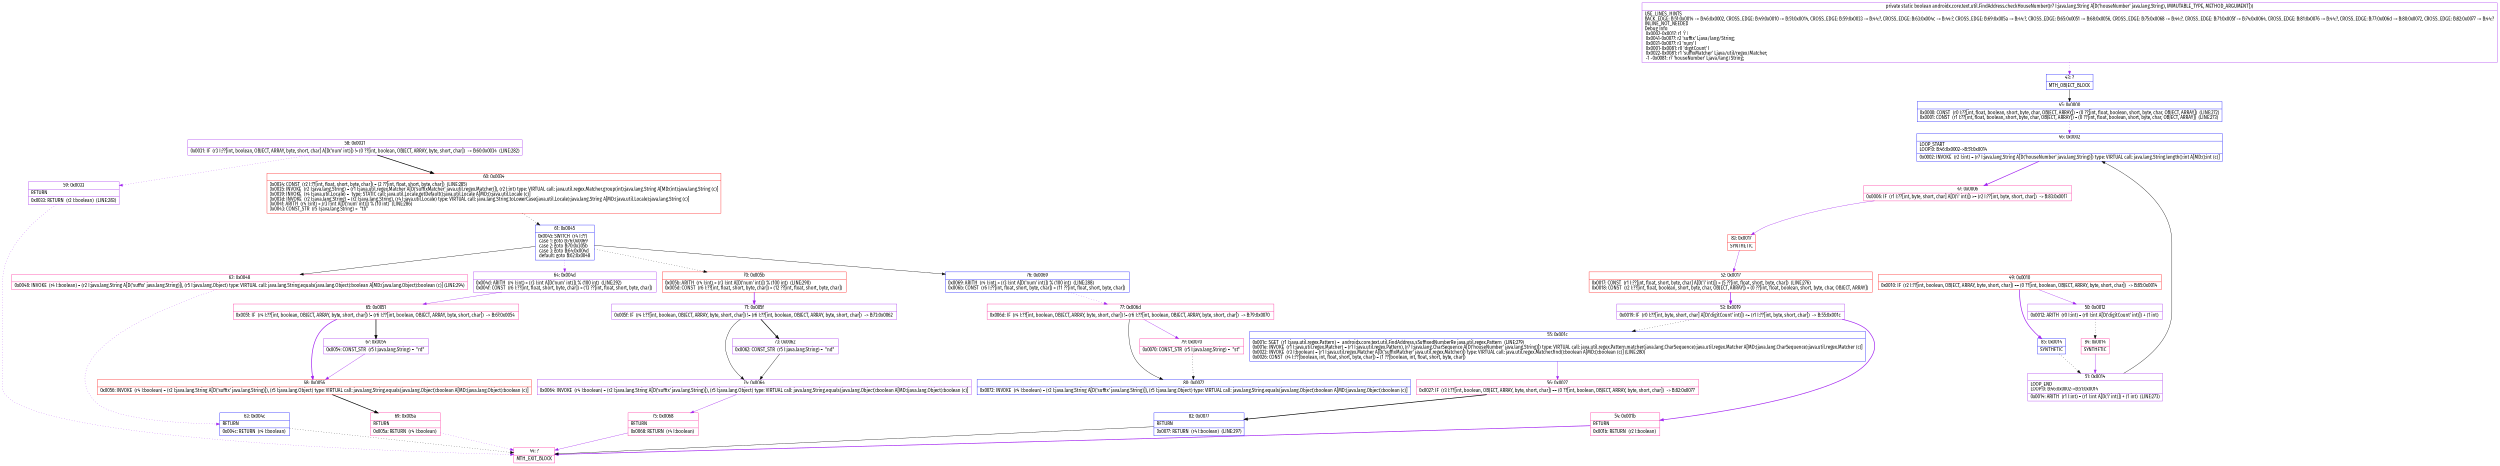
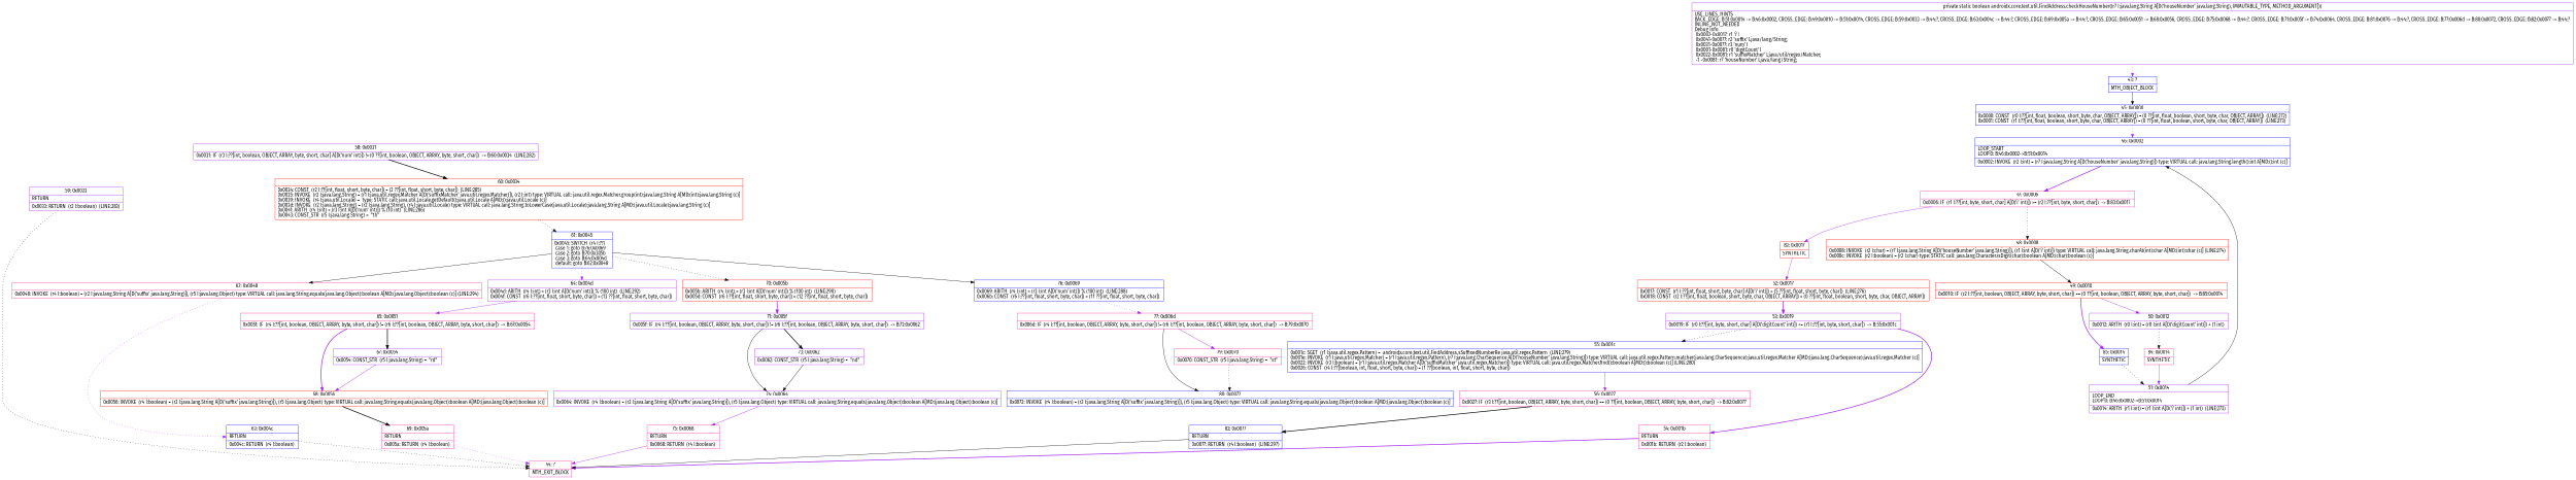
  digraph {
    fontname="Fira Sans"
    node [color=deeppink fontname="Fira Sans" shape=record]
    edge [color=purple fontname="Fira Sans" style=solid]
    n1 [color=blue label="{43\:\ ?|MTH_OBJECT_BLOCK\l}"]
    n2 [color=blue label="{45\:\ 0x0000|0x0000: CONST  (r0 I:??[int, float, boolean, short, byte, char, OBJECT, ARRAY]) = (0 ??[int, float, boolean, short, byte, char, OBJECT, ARRAY])  (LINE:272)\l0x0001: CONST  (r1 I:??[int, float, boolean, short, byte, char, OBJECT, ARRAY]) = (0 ??[int, float, boolean, short, byte, char, OBJECT, ARRAY])  (LINE:273)\l}"]
    n3 [color=blue label="{46\:\ 0x0002|LOOP_START\lLOOP:0: B:46:0x0002\-\>B:51:0x0014\l|0x0002: INVOKE  (r2 I:int) = (r7 I:java.lang.String A[D('houseNumber' java.lang.String)]) type: VIRTUAL call: java.lang.String.length():int A[MD:():int (c)]\l}"]
    n4 [label="{47\:\ 0x0006|0x0006: IF  (r1 I:??[int, byte, short, char] A[D('i' int)]) \>= (r2 I:??[int, byte, short, char])  \-\> B:83:0x0017 \l}"]
+   n5 [color=red label="{48\:\ 0x0008|0x0008: INVOKE  (r2 I:char) = (r7 I:java.lang.String A[D('houseNumber' java.lang.String)]), (r1 I:int A[D('i' int)]) type: VIRTUAL call: java.lang.String.charAt(int):char A[MD:(int):char (c)] (LINE:274)\l0x000c: INVOKE  (r2 I:boolean) = (r2 I:char) type: STATIC call: java.lang.Character.isDigit(char):boolean A[MD:(char):boolean (c)]\l}"]
    n6 [color=red label="{83\:\ 0x0017|SYNTHETIC\l}"]
    n7 [color=red label="{49\:\ 0x0010|0x0010: IF  (r2 I:??[int, boolean, OBJECT, ARRAY, byte, short, char]) == (0 ??[int, boolean, OBJECT, ARRAY, byte, short, char])  \-\> B:85:0x0014 \l}"]
    n8 [color=red label="{52\:\ 0x0017|0x0017: CONST  (r1 I:??[int, float, short, byte, char] A[D('i' int)]) = (5 ??[int, float, short, byte, char])  (LINE:276)\l0x0018: CONST  (r2 I:??[int, float, boolean, short, byte, char, OBJECT, ARRAY]) = (0 ??[int, float, boolean, short, byte, char, OBJECT, ARRAY]) \l}"]
    n9 [color=purple label="{50\:\ 0x0012|0x0012: ARITH  (r0 I:int) = (r0 I:int A[D('digitCount' int)]) + (1 int) \l}"]
    n10 [color=blue label="{85\:\ 0x0014|SYNTHETIC\l}"]
    n11 [label="{84\:\ 0x0014|SYNTHETIC\l}"]
    n12 [color=purple label="{51\:\ 0x0014|LOOP_END\lLOOP:0: B:46:0x0002\-\>B:51:0x0014\l|0x0014: ARITH  (r1 I:int) = (r1 I:int A[D('i' int)]) + (1 int)  (LINE:273)\l}"]
    n13 [color=purple label="{53\:\ 0x0019|0x0019: IF  (r0 I:??[int, byte, short, char] A[D('digitCount' int)]) \<= (r1 I:??[int, byte, short, char])  \-\> B:55:0x001c \l}"]
    n14 [label="{54\:\ 0x001b|RETURN\l|0x001b: RETURN  (r2 I:boolean) \l}"]
    n15 [color=blue label="{55\:\ 0x001c|0x001c: SGET  (r1 I:java.util.regex.Pattern) =  androidx.core.text.util.FindAddress.sSuffixedNumberRe java.util.regex.Pattern  (LINE:279)\l0x001e: INVOKE  (r1 I:java.util.regex.Matcher) = (r1 I:java.util.regex.Pattern), (r7 I:java.lang.CharSequence A[D('houseNumber' java.lang.String)]) type: VIRTUAL call: java.util.regex.Pattern.matcher(java.lang.CharSequence):java.util.regex.Matcher A[MD:(java.lang.CharSequence):java.util.regex.Matcher (c)]\l0x0022: INVOKE  (r3 I:boolean) = (r1 I:java.util.regex.Matcher A[D('suffixMatcher' java.util.regex.Matcher)]) type: VIRTUAL call: java.util.regex.Matcher.find():boolean A[MD:():boolean (c)] (LINE:280)\l0x0026: CONST  (r4 I:??[boolean, int, float, short, byte, char]) = (1 ??[boolean, int, float, short, byte, char]) \l}"]
    n16 [label="{44\:\ ?|MTH_EXIT_BLOCK\l}"]
    n17 [label="{56\:\ 0x0027|0x0027: IF  (r3 I:??[int, boolean, OBJECT, ARRAY, byte, short, char]) == (0 ??[int, boolean, OBJECT, ARRAY, byte, short, char])  \-\> B:82:0x0077 \l}"]
    n18 [color=blue label="{82\:\ 0x0077|RETURN\l|0x0077: RETURN  (r4 I:boolean)  (LINE:297)\l}"]
    n19 [color=purple label="{58\:\ 0x0031|0x0031: IF  (r3 I:??[int, boolean, OBJECT, ARRAY, byte, short, char] A[D('num' int)]) != (0 ??[int, boolean, OBJECT, ARRAY, byte, short, char])  \-\> B:60:0x0034  (LINE:282)\l}"]
    n20 [color=purple label="{59\:\ 0x0033|RETURN\l|0x0033: RETURN  (r2 I:boolean)  (LINE:283)\l}"]
    n21 [color=red label="{60\:\ 0x0034|0x0034: CONST  (r2 I:??[int, float, short, byte, char]) = (2 ??[int, float, short, byte, char])  (LINE:285)\l0x0035: INVOKE  (r2 I:java.lang.String) = (r1 I:java.util.regex.Matcher A[D('suffixMatcher' java.util.regex.Matcher)]), (r2 I:int) type: VIRTUAL call: java.util.regex.Matcher.group(int):java.lang.String A[MD:(int):java.lang.String (c)]\l0x0039: INVOKE  (r4 I:java.util.Locale) =  type: STATIC call: java.util.Locale.getDefault():java.util.Locale A[MD:():java.util.Locale (c)]\l0x003d: INVOKE  (r2 I:java.lang.String) = (r2 I:java.lang.String), (r4 I:java.util.Locale) type: VIRTUAL call: java.lang.String.toLowerCase(java.util.Locale):java.lang.String A[MD:(java.util.Locale):java.lang.String (c)]\l0x0041: ARITH  (r4 I:int) = (r3 I:int A[D('num' int)]) % (10 int)  (LINE:286)\l0x0043: CONST_STR  (r5 I:java.lang.String) =  \"th\" \l}"]
    n22 [color=blue label="{61\:\ 0x0045|0x0045: SWITCH  (r4 I:??)\l case 1: goto B:76:0x0069\l case 2: goto B:70:0x305b\l case 3: goto B:64:0x004d\l default: goto B:62:0x0048 \l}"]
    n23 [label="{62\:\ 0x0048|0x0048: INVOKE  (r4 I:boolean) = (r2 I:java.lang.String A[D('suffix' java.lang.String)]), (r5 I:java.lang.Object) type: VIRTUAL call: java.lang.String.equals(java.lang.Object):boolean A[MD:(java.lang.Object):boolean (c)] (LINE:294)\l}"]
    n24 [color=purple label="{64\:\ 0x004d|0x004d: ARITH  (r4 I:int) = (r3 I:int A[D('num' int)]) % (100 int)  (LINE:292)\l0x004f: CONST  (r6 I:??[int, float, short, byte, char]) = (13 ??[int, float, short, byte, char]) \l}"]
    n25 [color=red label="{70\:\ 0x005b|0x005b: ARITH  (r4 I:int) = (r3 I:int A[D('num' int)]) % (100 int)  (LINE:290)\l0x005d: CONST  (r6 I:??[int, float, short, byte, char]) = (12 ??[int, float, short, byte, char]) \l}"]
    n26 [color=blue label="{76\:\ 0x0069|0x0069: ARITH  (r4 I:int) = (r3 I:int A[D('num' int)]) % (100 int)  (LINE:288)\l0x006b: CONST  (r6 I:??[int, float, short, byte, char]) = (11 ??[int, float, short, byte, char]) \l}"]
    n27 [color=blue label="{63\:\ 0x004c|RETURN\l|0x004c: RETURN  (r4 I:boolean) \l}"]
    n28 [label="{65\:\ 0x0051|0x0051: IF  (r4 I:??[int, boolean, OBJECT, ARRAY, byte, short, char]) != (r6 I:??[int, boolean, OBJECT, ARRAY, byte, short, char])  \-\> B:67:0x0054 \l}"]
    n29 [color=purple label="{71\:\ 0x005f|0x005f: IF  (r4 I:??[int, boolean, OBJECT, ARRAY, byte, short, char]) != (r6 I:??[int, boolean, OBJECT, ARRAY, byte, short, char])  \-\> B:73:0x0062 \l}"]
    n30 [label="{77\:\ 0x006d|0x006d: IF  (r4 I:??[int, boolean, OBJECT, ARRAY, byte, short, char]) != (r6 I:??[int, boolean, OBJECT, ARRAY, byte, short, char])  \-\> B:79:0x0070 \l}"]
    n31 [color=purple label="{67\:\ 0x0054|0x0054: CONST_STR  (r5 I:java.lang.String) =  \"rd\" \l}"]
    n32 [color=red label="{68\:\ 0x0056|0x0056: INVOKE  (r4 I:boolean) = (r2 I:java.lang.String A[D('suffix' java.lang.String)]), (r5 I:java.lang.Object) type: VIRTUAL call: java.lang.String.equals(java.lang.Object):boolean A[MD:(java.lang.Object):boolean (c)]\l}"]
    n33 [label="{69\:\ 0x005a|RETURN\l|0x005a: RETURN  (r4 I:boolean) \l}"]
    n34 [color=purple label="{73\:\ 0x0062|0x0062: CONST_STR  (r5 I:java.lang.String) =  \"nd\" \l}"]
    n35 [color=purple label="{74\:\ 0x0064|0x0064: INVOKE  (r4 I:boolean) = (r2 I:java.lang.String A[D('suffix' java.lang.String)]), (r5 I:java.lang.Object) type: VIRTUAL call: java.lang.String.equals(java.lang.Object):boolean A[MD:(java.lang.Object):boolean (c)]\l}"]
    n36 [label="{75\:\ 0x0068|RETURN\l|0x0068: RETURN  (r4 I:boolean) \l}"]
    n37 [label="{79\:\ 0x0070|0x0070: CONST_STR  (r5 I:java.lang.String) =  \"st\" \l}"]
    n38 [color=blue label="{80\:\ 0x0072|0x0072: INVOKE  (r4 I:boolean) = (r2 I:java.lang.String A[D('suffix' java.lang.String)]), (r5 I:java.lang.Object) type: VIRTUAL call: java.lang.String.equals(java.lang.Object):boolean A[MD:(java.lang.Object):boolean (c)]\l}"]
    n39 [color=purple label="{private static boolean androidx.core.text.util.FindAddress.checkHouseNumber((r7 I:java.lang.String A[D('houseNumber' java.lang.String), IMMUTABLE_TYPE, METHOD_ARGUMENT]))  | USE_LINES_HINTS\lBACK_EDGE: B:51:0x0014 \-\> B:46:0x0002, CROSS_EDGE: B:49:0x0010 \-\> B:51:0x0014, CROSS_EDGE: B:59:0x0033 \-\> B:44:?, CROSS_EDGE: B:63:0x004c \-\> B:44:?, CROSS_EDGE: B:69:0x005a \-\> B:44:?, CROSS_EDGE: B:65:0x0051 \-\> B:68:0x0056, CROSS_EDGE: B:75:0x0068 \-\> B:44:?, CROSS_EDGE: B:71:0x005f \-\> B:74:0x0064, CROSS_EDGE: B:81:0x0076 \-\> B:44:?, CROSS_EDGE: B:77:0x006d \-\> B:80:0x0072, CROSS_EDGE: B:82:0x0077 \-\> B:44:?\lINLINE_NOT_NEEDED\lDebug Info:\l  0x0002\-0x0017: r1 'i' I\l  0x0041\-0x0077: r2 'suffix' Ljava\/lang\/String;\l  0x0031\-0x0077: r3 'num' I\l  0x0001\-0x0081: r0 'digitCount' I\l  0x0022\-0x0081: r1 'suffixMatcher' Ljava\/util\/regex\/Matcher;\l  \-1 \-0x0081: r7 'houseNumber' Ljava\/lang\/String;\l}"]
    n1 -> n2 [color=black]
    n2 -> n3 [style=dotted]
    n3 -> n4 [style=bold]
+   n4 -> n5 [color=black style=dotted]
    n4 -> n6
+   n5 -> n7 [color=black]
    n6 -> n8
    n7 -> n9
    n7 -> n10 [style=bold]
    n8 -> n13 [style=bold]
    n9 -> n11 [color=black style=dotted]
    n10 -> n12 [color=black style=dotted]
    n11 -> n12
    n12 -> n3 [color=black]
    n13 -> n14 [style=bold]
    n13 -> n15 [color=black style=dotted]
    n14 -> n16 [style=bold]
    n15 -> n17
    n17 -> n18 [color=black style=bold]
    n18 -> n16 [color=black]
-   n19 -> n20 [style=dotted]
    n19 -> n21 [color=black style=bold]
-   n20 -> n16 [style=dotted]
+   n20 -> n16 [color=black style=dotted]
    n21 -> n22 [color=black style=dotted]
    n22 -> n23 [color=black]
    n22 -> n24 [style=dotted]
    n22 -> n25 [color=black style=dotted]
    n22 -> n26 [color=black]
    n23 -> n27 [style=dotted]
    n24 -> n28
    n25 -> n29 [style=bold]
    n26 -> n30 [style=dotted]
    n27 -> n16 [color=black style=dotted]
    n28 -> n31 [color=black style=bold]
    n28 -> n32 [style=bold]
    n29 -> n34 [color=black style=bold]
    n29 -> n35 [color=black]
    n30 -> n37
    n30 -> n38 [color=black]
    n31 -> n32
    n32 -> n33 [color=black style=bold]
    n33 -> n16 [style=dotted]
    n34 -> n35 [color=black]
    n35 -> n36
    n36 -> n16
    n37 -> n38 [color=black style=dotted]
    n39 -> n1 [style=dotted]
  }
